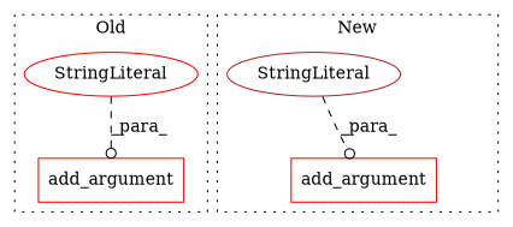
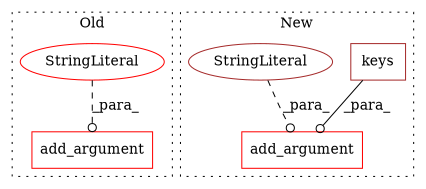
  digraph {
    node [a=32 l="13,1" shape=box color=red]
    edge [style=dashed arrowhead=odot]
    n1 [label=add_argument s="532,710"]
    n2 [a=45 l=9 label=StringLiteral s=701 shape=ellipse]
+   n3 [l=6 label=keys s=1375 color=brown]
    n4 [label=add_argument s="1298,1391"]
    n5 [a=45 l=24 label=StringLiteral s=1324 shape=ellipse color=brown]
    subgraph cluster_1 {
      label=Old
      style=dotted
      n1
      n2
    }
    subgraph cluster_2 {
      label=New
      style=dotted
+     n3
      n4
      n5
    }
    n2 -> n1 [label=_para_]
+   n3 -> n4 [label=_para_ style=solid]
    n5 -> n4 [label=_para_]
  }
